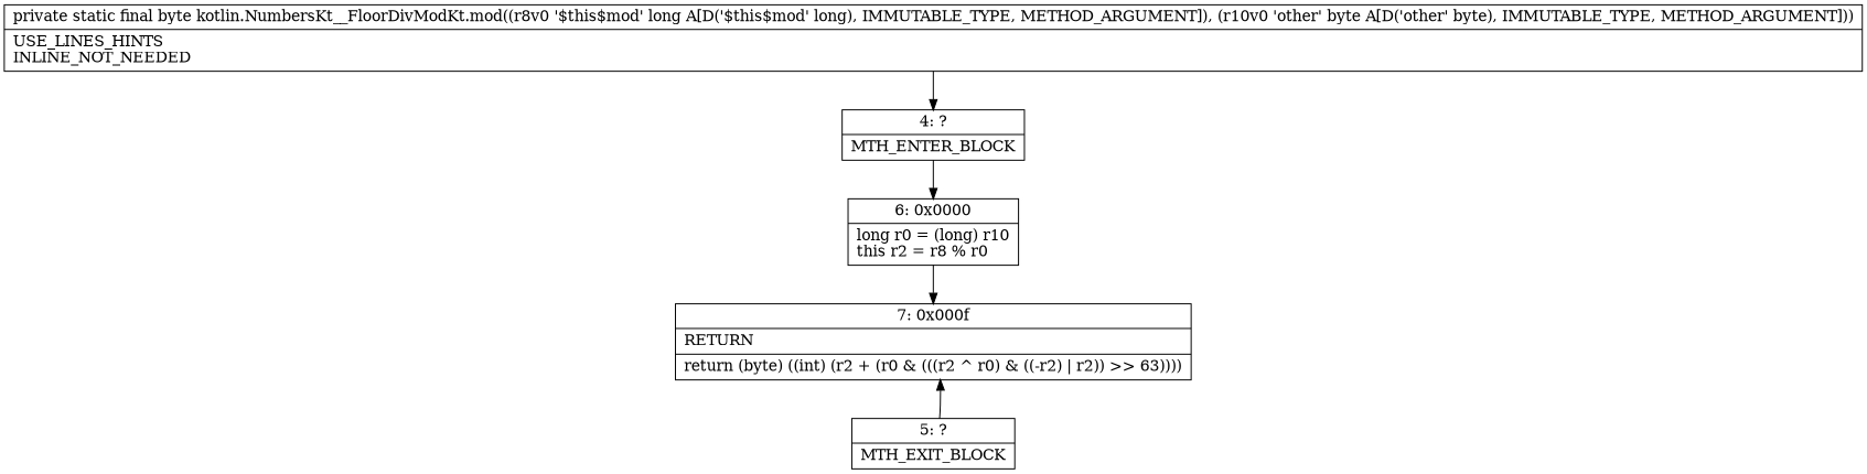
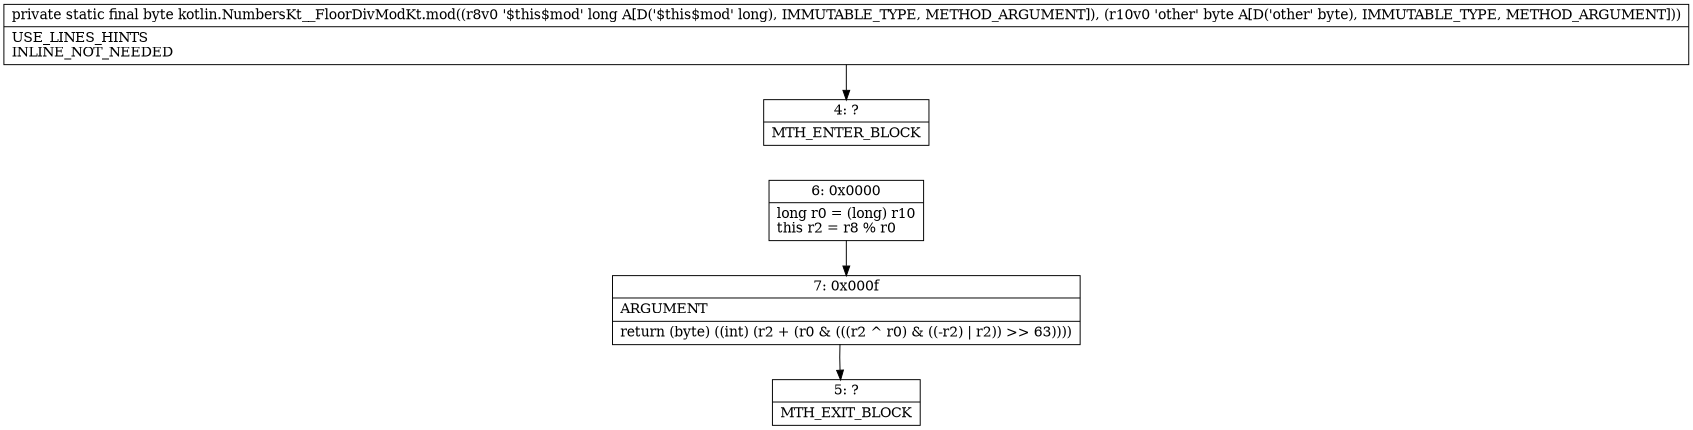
  digraph {
    node [shape=record]
    n1 [label="{4\:\ ?|MTH_ENTER_BLOCK\l}"]
    n2 [label="{6\:\ 0x0000|long r0 = (long) r10\lthis r2 = r8 % r0\l}"]
-   n3 [label="{7\:\ 0x000f|RETURN\l|return (byte) ((int) (r2 + (r0 & (((r2 ^ r0) & ((\-r2) \| r2)) \>\> 63))))\l}"]
+   n3 [label="{7\:\ 0x000f|ARGUMENT\l|return (byte) ((int) (r2 + (r0 & (((r2 ^ r0) & ((\-r2) \| r2)) \>\> 63))))\l}"]
    n4 [label="{5\:\ ?|MTH_EXIT_BLOCK\l}"]
    n5 [label="{private static final byte kotlin.NumbersKt__FloorDivModKt.mod((r8v0 '$this$mod' long A[D('$this$mod' long), IMMUTABLE_TYPE, METHOD_ARGUMENT]), (r10v0 'other' byte A[D('other' byte), IMMUTABLE_TYPE, METHOD_ARGUMENT]))  | USE_LINES_HINTS\lINLINE_NOT_NEEDED\l}"]
-   n1 -> n2
    n2 -> n3
-   n4 -> n3
+   n3 -> n4
    n5 -> n1
  }
